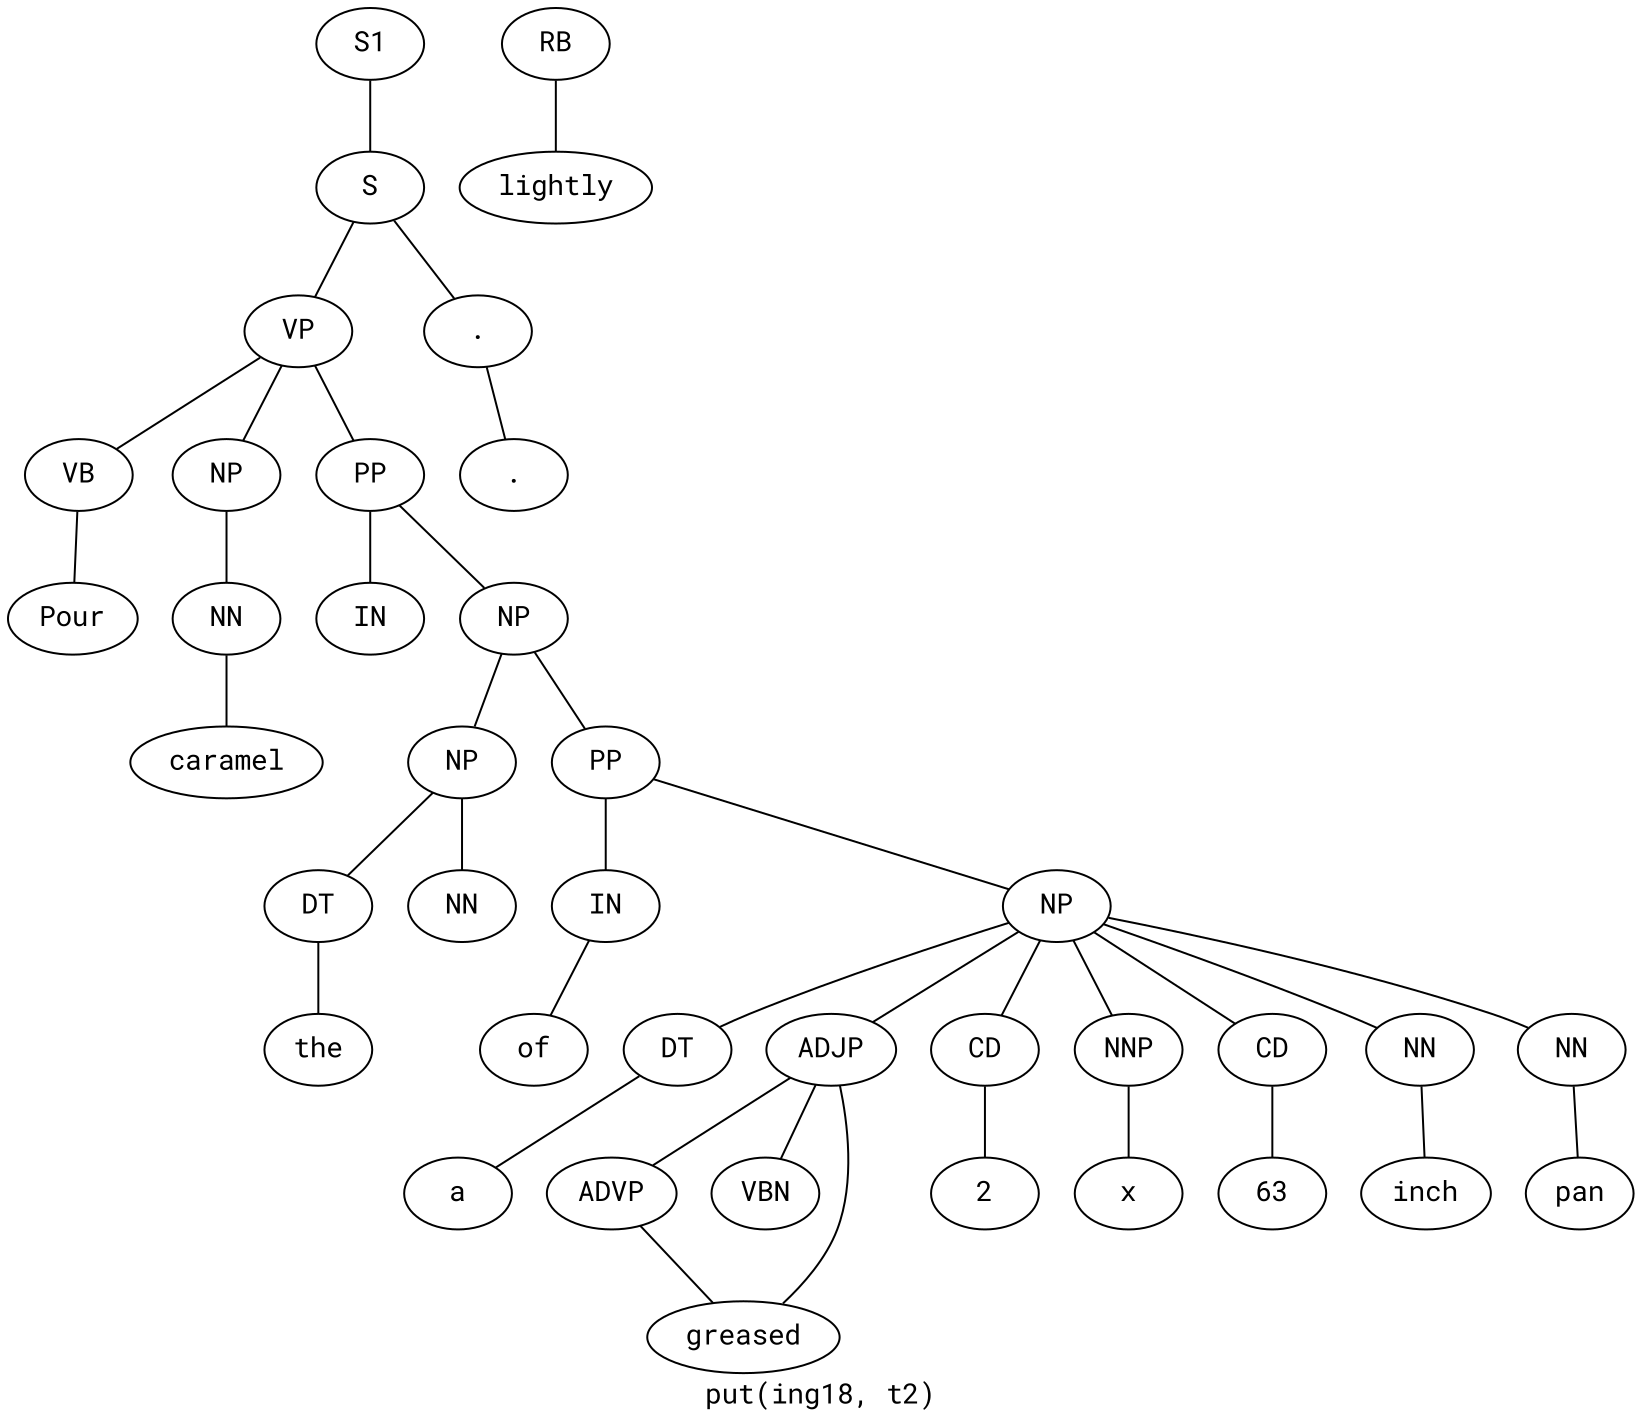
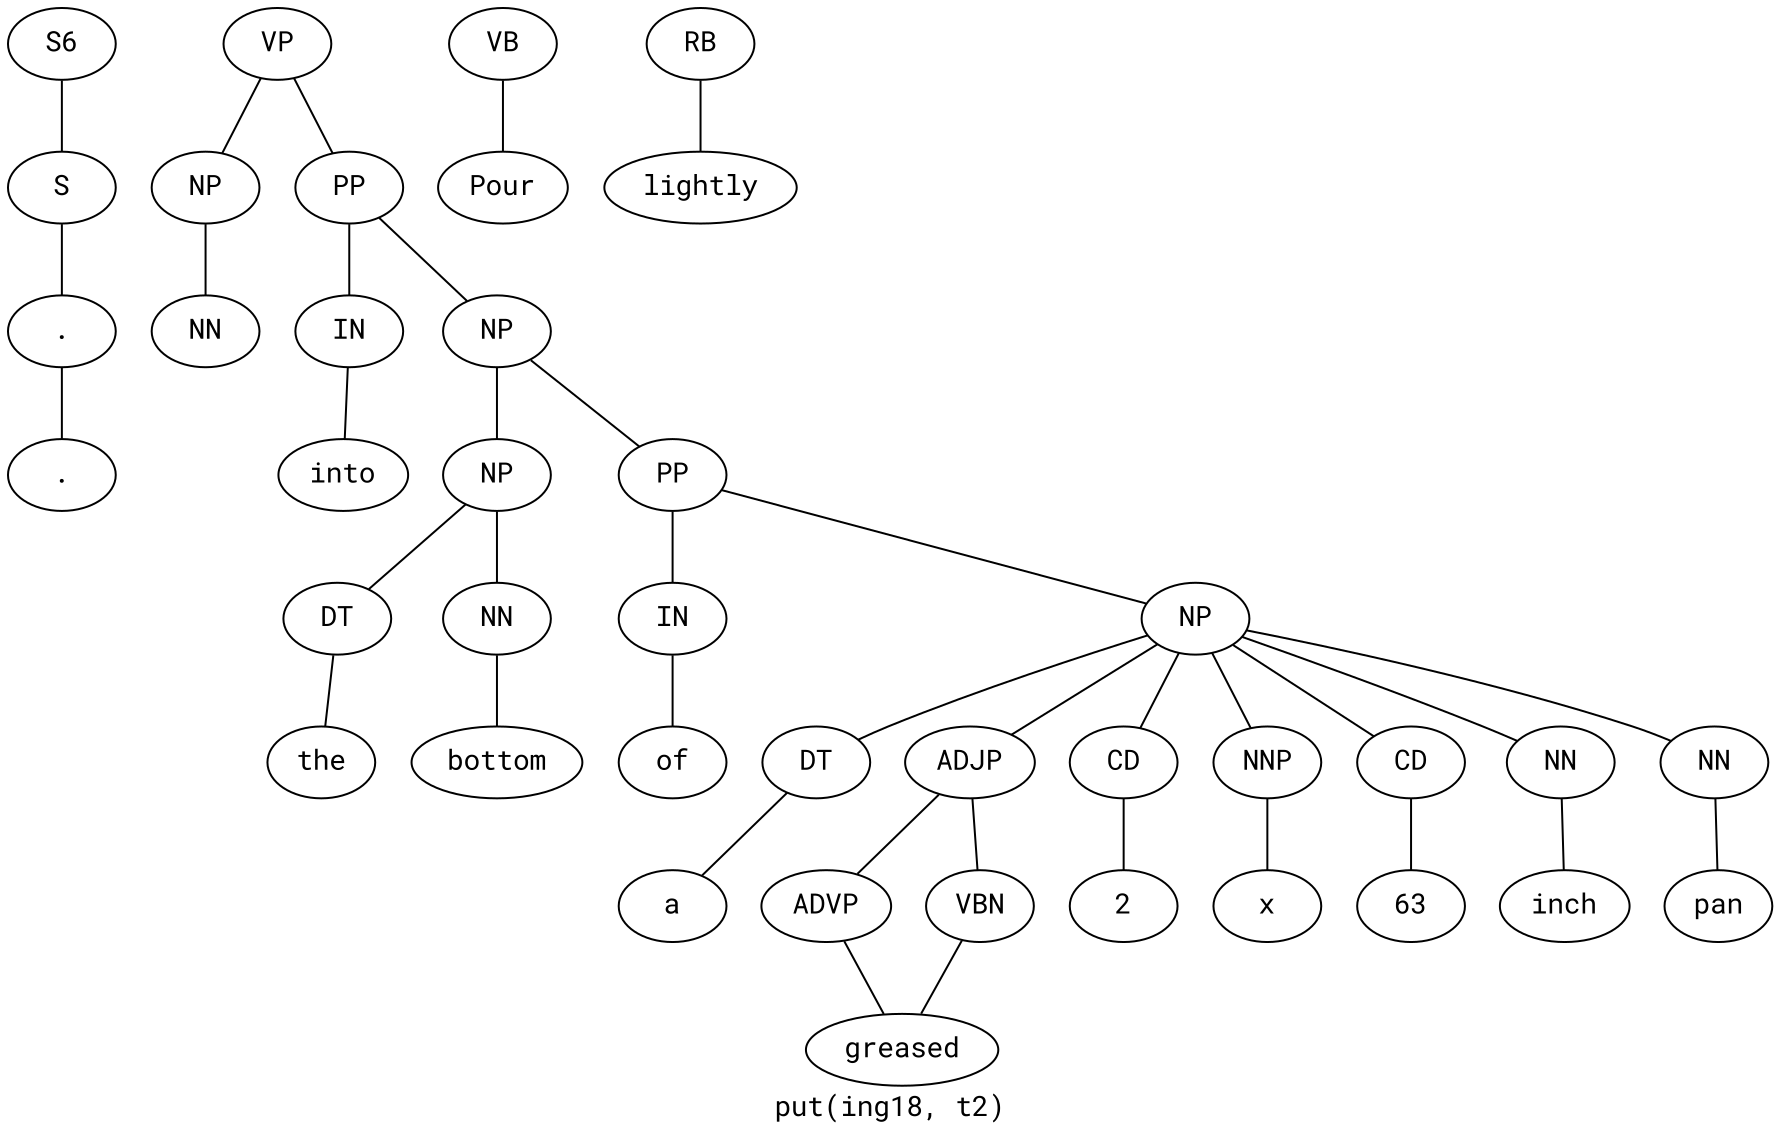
  graph {
    fontname="Roboto Mono"
    label="put(ing18, t2)"
    node [fontname="Roboto Mono"]
    edge [fontname="Roboto Mono"]
-   n1 [label=S1]
+   n1 [label=S6]
    n2 [label=S]
    n3 [label=VP]
    n4 [label="."]
    n5 [label=VB]
    n6 [label=NP]
    n7 [label=PP]
    n8 [label="."]
    n9 [label=Pour]
    n10 [label=NN]
    n11 [label=IN]
    n12 [label=NP]
-   n13 [label=caramel]
+   n14 [label=into]
    n15 [label=NP]
    n16 [label=PP]
    n17 [label=DT]
    n18 [label=NN]
    n19 [label=IN]
    n20 [label=NP]
    n21 [label=the]
+   n22 [label=bottom]
    n23 [label=of]
    n24 [label=DT]
    n25 [label=ADJP]
    n26 [label=CD]
    n27 [label=NNP]
    n28 [label=CD]
    n29 [label=NN]
    n30 [label=NN]
    n31 [label=a]
    n32 [label=ADVP]
    n33 [label=VBN]
    n34 [label=2]
    n35 [label=x]
    n36 [label=63]
    n37 [label=inch]
    n38 [label=pan]
    n39 [label=greased]
    n40 [label=RB]
    n41 [label=lightly]
    n1 -- n2
-   n2 -- n3
    n2 -- n4
-   n3 -- n5
    n3 -- n6
    n3 -- n7
    n4 -- n8
    n5 -- n9
    n6 -- n10
    n7 -- n11
    n7 -- n12
-   n10 -- n13
+   n11 -- n14
    n12 -- n15
    n12 -- n16
    n15 -- n17
    n15 -- n18
    n16 -- n19
    n16 -- n20
    n17 -- n21
+   n18 -- n22
    n19 -- n23
    n20 -- n24
    n20 -- n25
    n20 -- n26
    n20 -- n27
    n20 -- n28
    n20 -- n29
    n20 -- n30
    n24 -- n31
    n25 -- n32
    n25 -- n33
    n26 -- n34
    n27 -- n35
    n28 -- n36
    n29 -- n37
    n30 -- n38
    n32 -- n39
-   n25 -- n39
+   n33 -- n39
    n40 -- n41
  }
